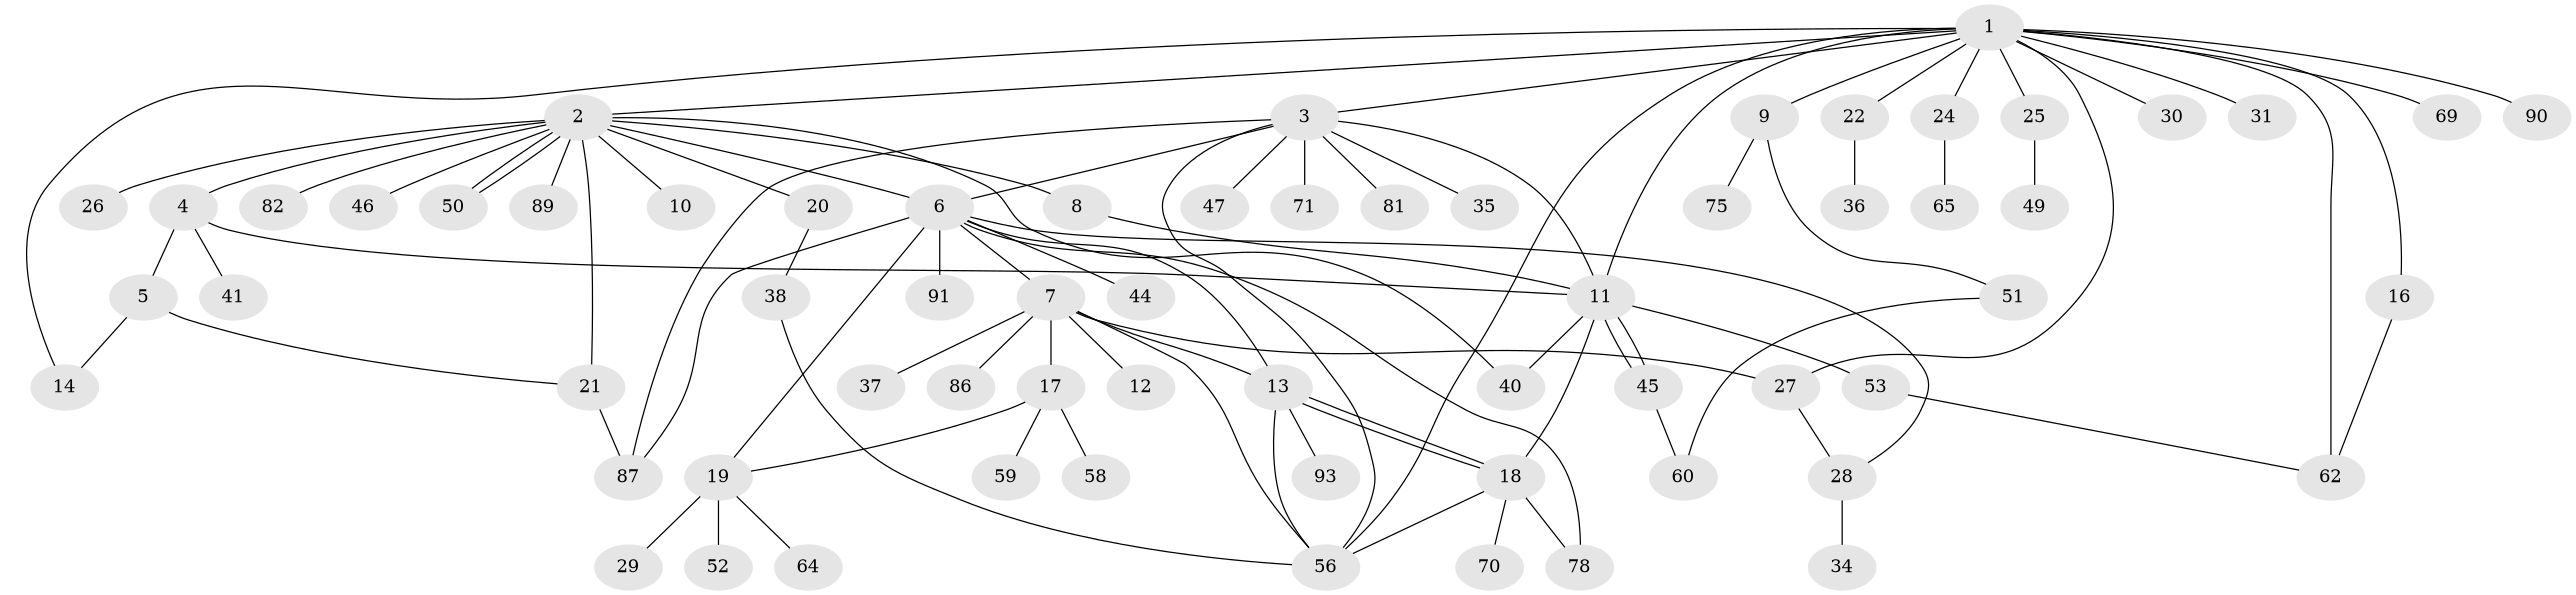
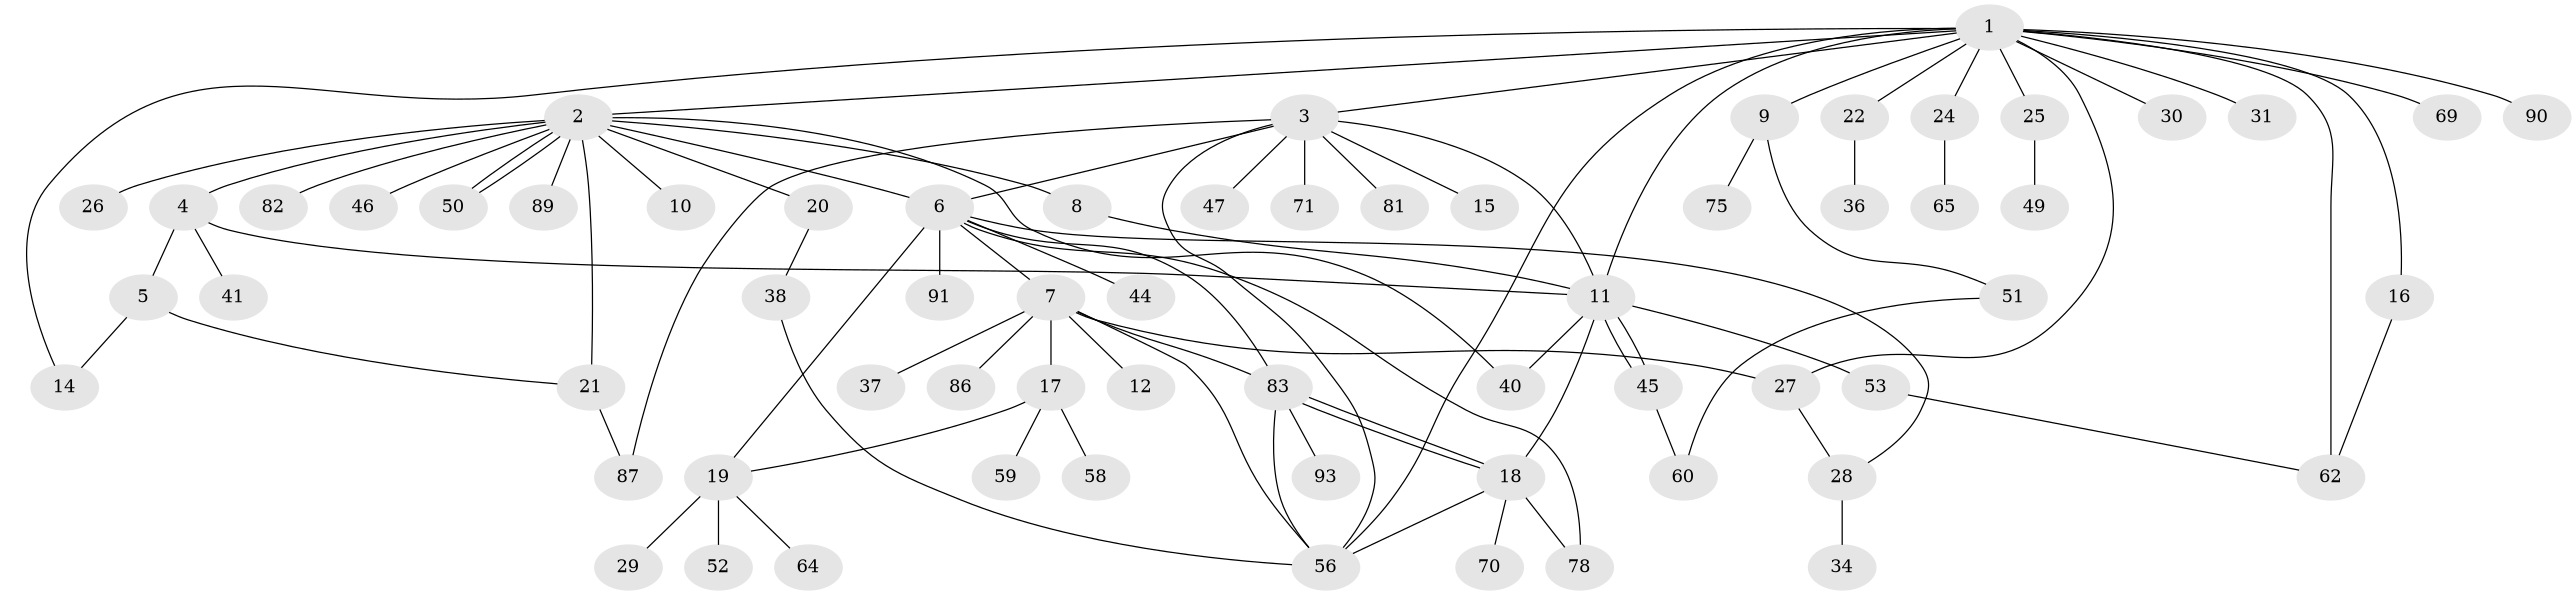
  graph {
    node [color=gray90 style=filled]
    1
    2
    3
    9
    11 [super="+35+33+73+76+74+88+94"]
    14
    16
    22 [super="+80+48"]
    24
    25 [super="+32"]
    27 [super="+54"]
    30
    31
    56 [super="+84+77"]
    62 [super="+79"]
    69
    90
    4 [super="+61+39"]
    6
    8
    10
    20
    21
    26
    40
    n26 [label=82]
    46 [super="+55"]
    50
    89
-   15 [label=35]
+   15
    47
    71
    81
    87
    51 [super="+68"]
    75
    18 [super="+23+83+66"]
    45
    53
    36
    65 [super="+72"]
    49
    28
    5
    41
    7 [super="+63"]
-   13
+   13 [label=83]
    19
    44
    78
    91
    38
    12
    17
    37
    86
    93
    29
    52
    64
    34
    58
    59
    60
    70
    1 -- 2
    1 -- 3
    1 -- 9
    1 -- 11
    1 -- 14
    1 -- 16
    1 -- 22
    1 -- 24
    1 -- 25
    1 -- 27
    1 -- 30
    1 -- 31
    1 -- 56
    1 -- 62
    1 -- 69
    1 -- 90
    2 -- 4
    2 -- 6
    2 -- 8
    2 -- 10
    2 -- 20
    2 -- 21
    2 -- 26
    2 -- 40
    2 -- n26
    2 -- 46
    2 -- 50
    2 -- 50
    2 -- 89
    3 -- 11
    3 -- 56
    3 -- 6
    3 -- 15
    3 -- 47
    3 -- 71
    3 -- 81
    3 -- 87
    9 -- 51
    9 -- 75
    11 -- 40
    11 -- 18
    11 -- 45
    11 -- 45
    11 -- 53
    16 -- 62
    22 -- 36
    24 -- 65
    25 -- 49
    27 -- 28
    4 -- 11
    4 -- 5
    4 -- 41
-   6 -- 87
    6 -- 28
    6 -- 7
    6 -- 13
    6 -- 19
    6 -- 44
    6 -- 78
    6 -- 91
    8 -- 11
    20 -- 38
    21 -- 87
    51 -- 60
    18 -- 56
    18 -- 78
    18 -- 70
    45 -- 60
    53 -- 62
    28 -- 34
    5 -- 14
    5 -- 21
    7 -- 27
    7 -- 56
    7 -- 13
    7 -- 12
    7 -- 17
    7 -- 37
    7 -- 86
    13 -- 56
    13 -- 18
    13 -- 18
    13 -- 93
    19 -- 29
    19 -- 52
    19 -- 64
    38 -- 56
    17 -- 19
    17 -- 58
    17 -- 59
  }
